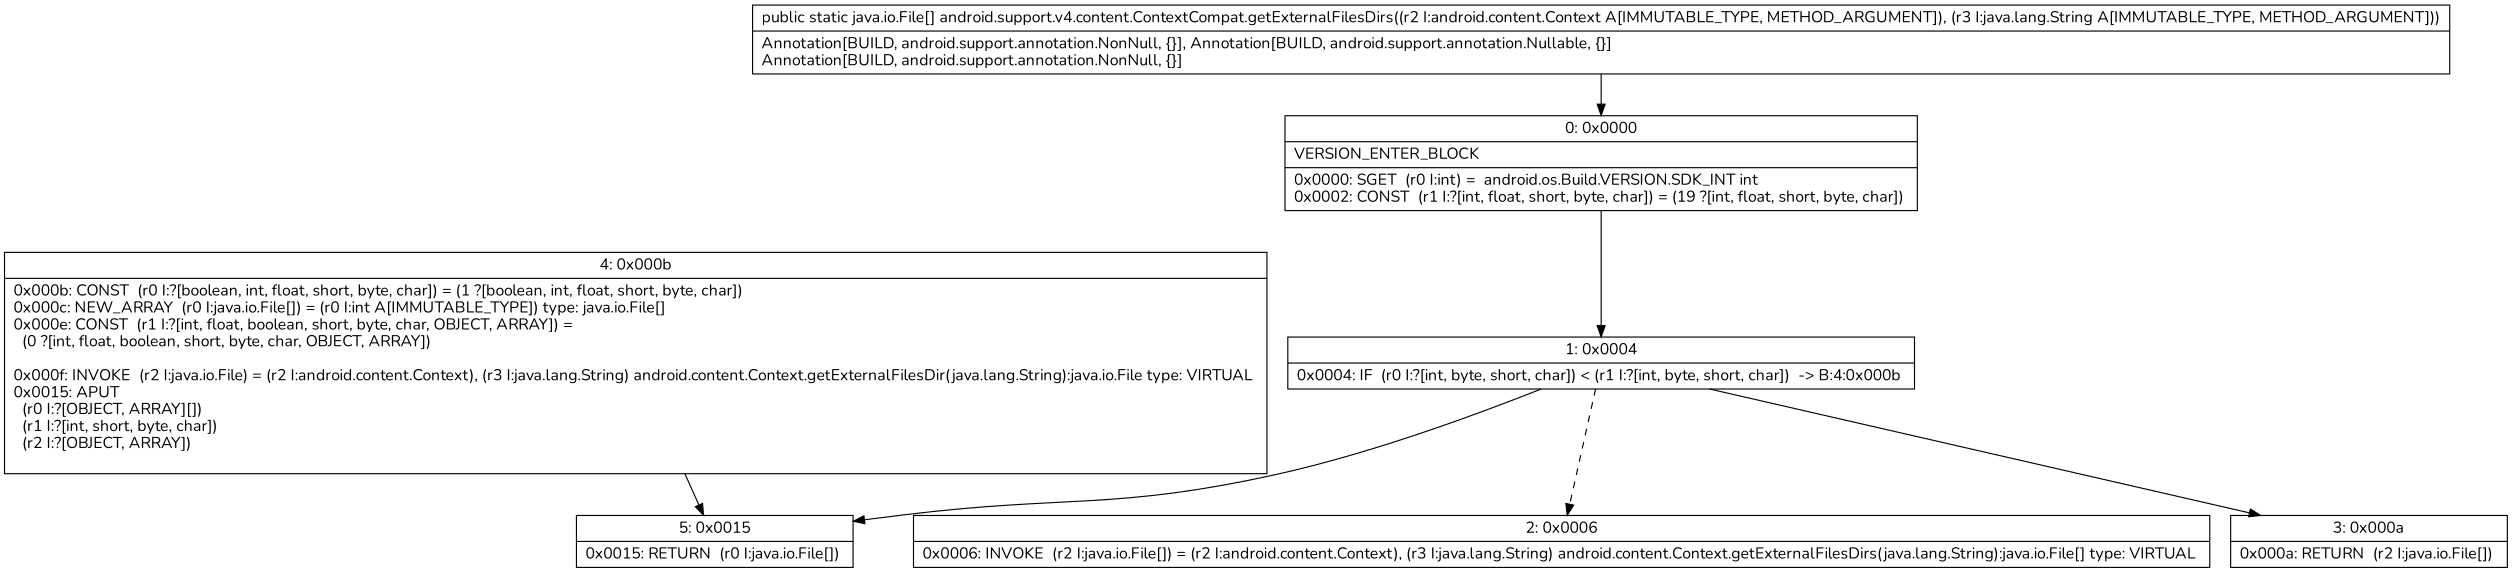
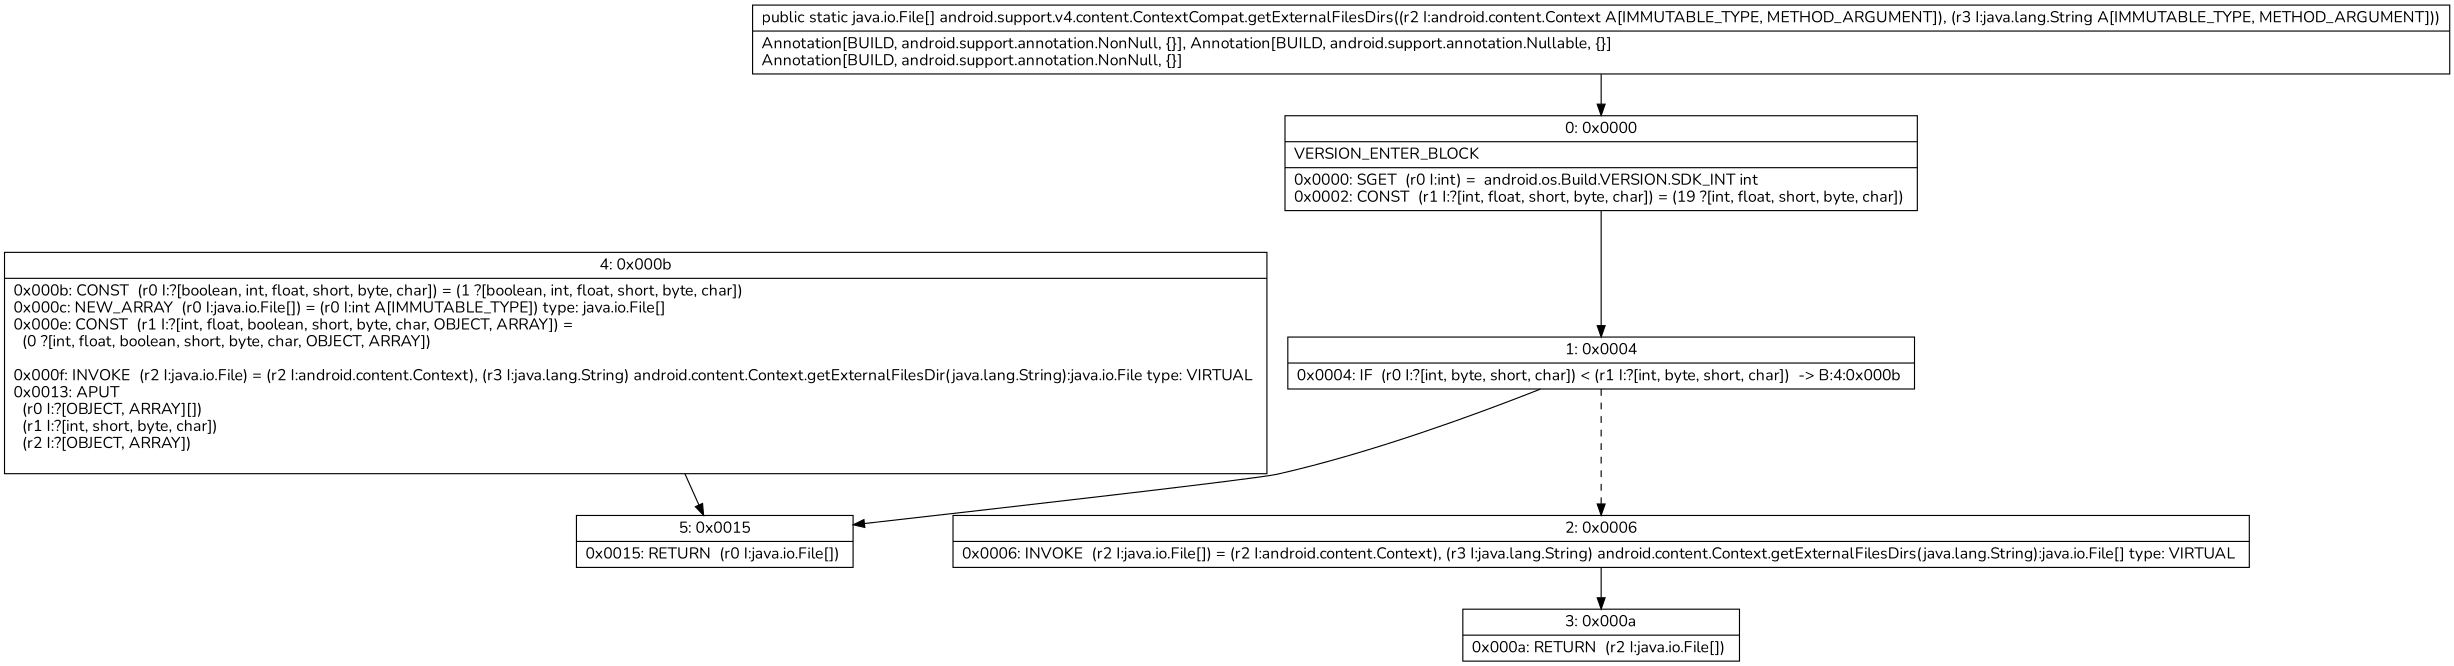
  digraph {
    fontname=Nunito
    node [fontname=Nunito shape=record]
    edge [fontname=Nunito]
    n1 [label="{0\:\ 0x0000|VERSION_ENTER_BLOCK\l|0x0000: SGET  (r0 I:int) =  android.os.Build.VERSION.SDK_INT int \l0x0002: CONST  (r1 I:?[int, float, short, byte, char]) = (19 ?[int, float, short, byte, char]) \l}"]
    n2 [label="{1\:\ 0x0004|0x0004: IF  (r0 I:?[int, byte, short, char]) \< (r1 I:?[int, byte, short, char])  \-\> B:4:0x000b \l}"]
    n3 [label="{2\:\ 0x0006|0x0006: INVOKE  (r2 I:java.io.File[]) = (r2 I:android.content.Context), (r3 I:java.lang.String) android.content.Context.getExternalFilesDirs(java.lang.String):java.io.File[] type: VIRTUAL \l}"]
    n4 [label="{5\:\ 0x0015|0x0015: RETURN  (r0 I:java.io.File[]) \l}"]
    n5 [label="{3\:\ 0x000a|0x000a: RETURN  (r2 I:java.io.File[]) \l}"]
-   n6 [label="{4\:\ 0x000b|0x000b: CONST  (r0 I:?[boolean, int, float, short, byte, char]) = (1 ?[boolean, int, float, short, byte, char]) \l0x000c: NEW_ARRAY  (r0 I:java.io.File[]) = (r0 I:int A[IMMUTABLE_TYPE]) type: java.io.File[] \l0x000e: CONST  (r1 I:?[int, float, boolean, short, byte, char, OBJECT, ARRAY]) = \l  (0 ?[int, float, boolean, short, byte, char, OBJECT, ARRAY])\l \l0x000f: INVOKE  (r2 I:java.io.File) = (r2 I:android.content.Context), (r3 I:java.lang.String) android.content.Context.getExternalFilesDir(java.lang.String):java.io.File type: VIRTUAL \l0x0015: APUT  \l  (r0 I:?[OBJECT, ARRAY][])\l  (r1 I:?[int, short, byte, char])\l  (r2 I:?[OBJECT, ARRAY])\l \l}"]
+   n6 [label="{4\:\ 0x000b|0x000b: CONST  (r0 I:?[boolean, int, float, short, byte, char]) = (1 ?[boolean, int, float, short, byte, char]) \l0x000c: NEW_ARRAY  (r0 I:java.io.File[]) = (r0 I:int A[IMMUTABLE_TYPE]) type: java.io.File[] \l0x000e: CONST  (r1 I:?[int, float, boolean, short, byte, char, OBJECT, ARRAY]) = \l  (0 ?[int, float, boolean, short, byte, char, OBJECT, ARRAY])\l \l0x000f: INVOKE  (r2 I:java.io.File) = (r2 I:android.content.Context), (r3 I:java.lang.String) android.content.Context.getExternalFilesDir(java.lang.String):java.io.File type: VIRTUAL \l0x0013: APUT  \l  (r0 I:?[OBJECT, ARRAY][])\l  (r1 I:?[int, short, byte, char])\l  (r2 I:?[OBJECT, ARRAY])\l \l}"]
    n7 [label="{public static java.io.File[] android.support.v4.content.ContextCompat.getExternalFilesDirs((r2 I:android.content.Context A[IMMUTABLE_TYPE, METHOD_ARGUMENT]), (r3 I:java.lang.String A[IMMUTABLE_TYPE, METHOD_ARGUMENT]))  | Annotation[BUILD, android.support.annotation.NonNull, \{\}], Annotation[BUILD, android.support.annotation.Nullable, \{\}]\lAnnotation[BUILD, android.support.annotation.NonNull, \{\}]\l}"]
    n1 -> n2
    n2 -> n3 [style=dashed]
    n2 -> n4
-   n2 -> n5
+   n3 -> n5
    n6 -> n4
    n7 -> n1
  }
